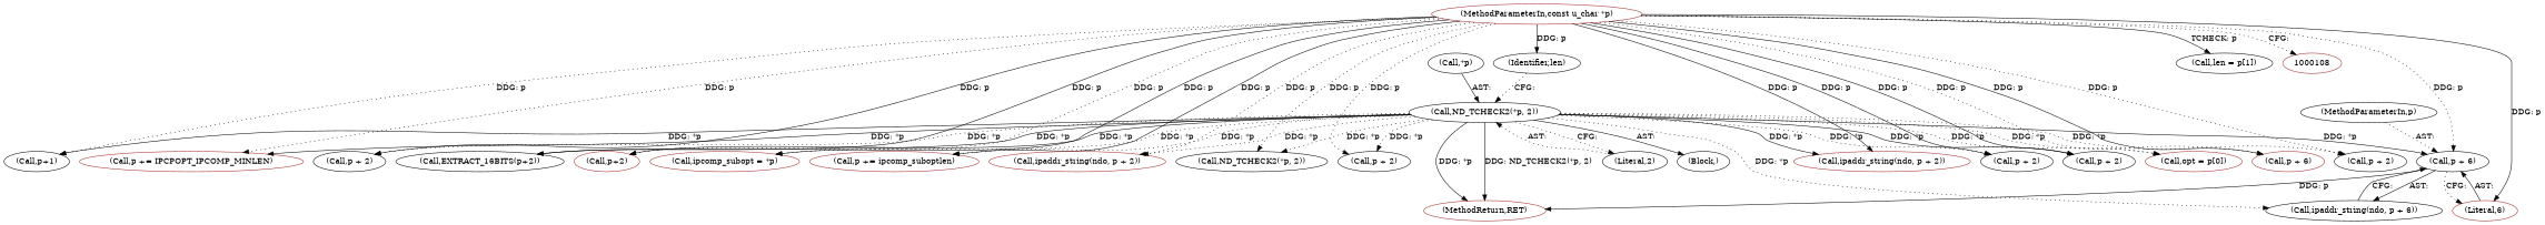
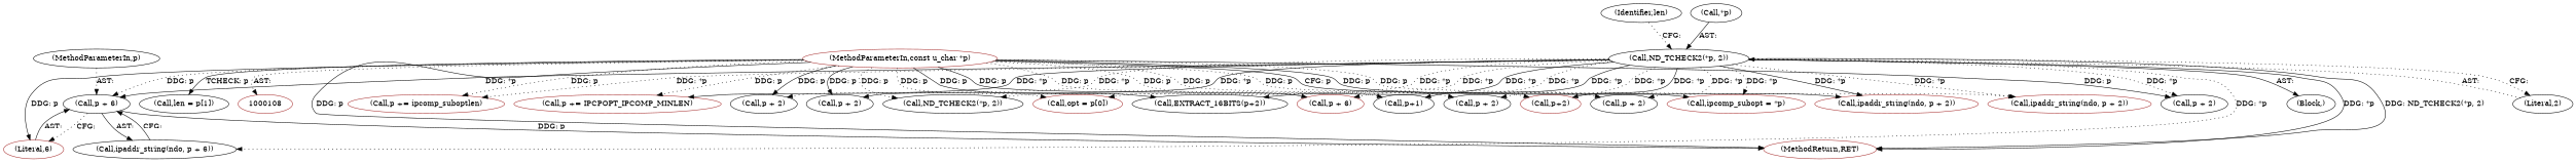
  digraph {
    node [color=black]
    edge [style=dotted]
    n1 [label="(Call,p + 6)"]
    n2 [color=brown label="(MethodReturn,RET)"]
    n3 [color=brown label="(Literal,6)"]
    n4 [label="(Call,ipaddr_string(ndo, p + 6))"]
    n5 [color=brown label="(MethodParameterIn,const u_char *p)"]
    n6 [color=brown label="(Call,p += ipcomp_suboptlen)"]
    n7 [label="(Call,ND_TCHECK2(*p, 2))"]
    n8 [label="(Call,p+1)"]
    n9 [color=brown label="(Call,p += IPCPOPT_IPCOMP_MINLEN)"]
    n10 [label="(Call,p + 2)"]
    n11 [label="(Call,EXTRACT_16BITS(p+2))"]
    n12 [color=brown label="(Call,p+2)"]
    n13 [color=brown label="(Call,ipcomp_subopt = *p)"]
    n14 [color=brown label="(Call,ipaddr_string(ndo, p + 2))"]
    n15 [label="(Call,p + 2)"]
    n16 [color=brown label="(Call,opt = p[0])"]
    n17 [color=brown label="(Call,p + 6)"]
    n18 [label="(Call,p + 2)"]
    n19 [label="(Call,p + 2)"]
    n20 [color=brown label="(Call,ipaddr_string(ndo, p + 2))"]
    n21 [label="(Call,p + 2)"]
    n22 [label="(Call,len = p[1])"]
    1000108 [color=brown]
    n24 [label="(Call,ND_TCHECK2(*p, 2))"]
    n25 [label="(Literal,2)"]
    n26 [label="(Block,)"]
    n27 [label="(Identifier,len)"]
    n28 [label="(Call,*p)"]
    n29 [label="(MethodParameterIn,p)"]
    n1 -> n2 [label="DDG: p" style=solid]
    n1 -> n3 [label="CFG: "]
    n1 -> n4 [label="AST: " style=solid]
    n3 -> n1 [label="AST: " style=solid]
    n4 -> n1 [label="CFG: " style=solid]
    n5 -> n1 [label="DDG: p"]
-   n5 -> n27 [label="DDG: p" style=solid]
+   n5 -> n2 [label="DDG: p" style=solid]
    n5 -> n3 [label="DDG: p" style=solid]
-   n5 -> n6 [label="DDG: p" style=solid]
+   n5 -> n6 [label="DDG: p"]
    n5 -> n7 [label="DDG: p"]
    n5 -> n8 [label="DDG: p"]
    n5 -> n9 [label="DDG: p"]
    n5 -> n10 [label="DDG: p" style=solid]
    n5 -> n11 [label="DDG: p" style=solid]
    n5 -> n12 [label="DDG: p"]
-   n5 -> n13 [label="DDG: p" style=solid]
+   n5 -> n13 [label="CFG: p" style=solid]
    n5 -> n14 [label="DDG: p"]
    n5 -> n15 [label="DDG: p" style=solid]
    n5 -> n16 [label="DDG: p"]
    n5 -> n17 [label="DDG: p" style=solid]
    n5 -> n18 [label="DDG: p"]
    n5 -> n19 [label="DDG: p"]
    n5 -> n20 [label="DDG: p" style=solid]
    n5 -> n21 [label="DDG: p" style=solid]
    n5 -> n22 [label="TCHECK: p" style=solid]
-   n5 -> 1000108 [label="CFG: "]
+   n5 -> 1000108 [label="AST: "]
    n24 -> n1 [label="DDG: *p" style=solid]
    n24 -> n2 [label="DDG: *p" style=solid]
    n24 -> n2 [label="DDG: ND_TCHECK2(*p, 2)" style=solid]
    n24 -> n4 [label="DDG: *p"]
    n24 -> n6 [label="DDG: *p"]
    n24 -> n7 [label="DDG: *p"]
    n24 -> n8 [label="DDG: *p" style=solid]
    n24 -> n9 [label="DDG: *p" style=solid]
    n24 -> n10 [label="DDG: *p"]
    n24 -> n11 [label="DDG: *p" style=solid]
    n24 -> n12 [label="DDG: *p" style=solid]
    n24 -> n13 [label="DDG: *p"]
    n24 -> n14 [label="DDG: *p"]
    n24 -> n15 [label="DDG: *p" style=solid]
    n24 -> n16 [label="DDG: *p"]
    n24 -> n17 [label="DDG: *p"]
    n24 -> n18 [label="DDG: *p"]
    n24 -> n19 [label="DDG: *p"]
    n24 -> n20 [label="DDG: *p" style=solid]
    n24 -> n21 [label="DDG: *p"]
    n24 -> n25 [label="CFG: "]
    n24 -> n26 [label="AST: " style=solid]
    n25 -> n24 [label="AST: "]
    n27 -> n24 [label="CFG: "]
    n28 -> n24 [label="AST: " style=solid]
    n29 -> n1 [label="AST: "]
  }
